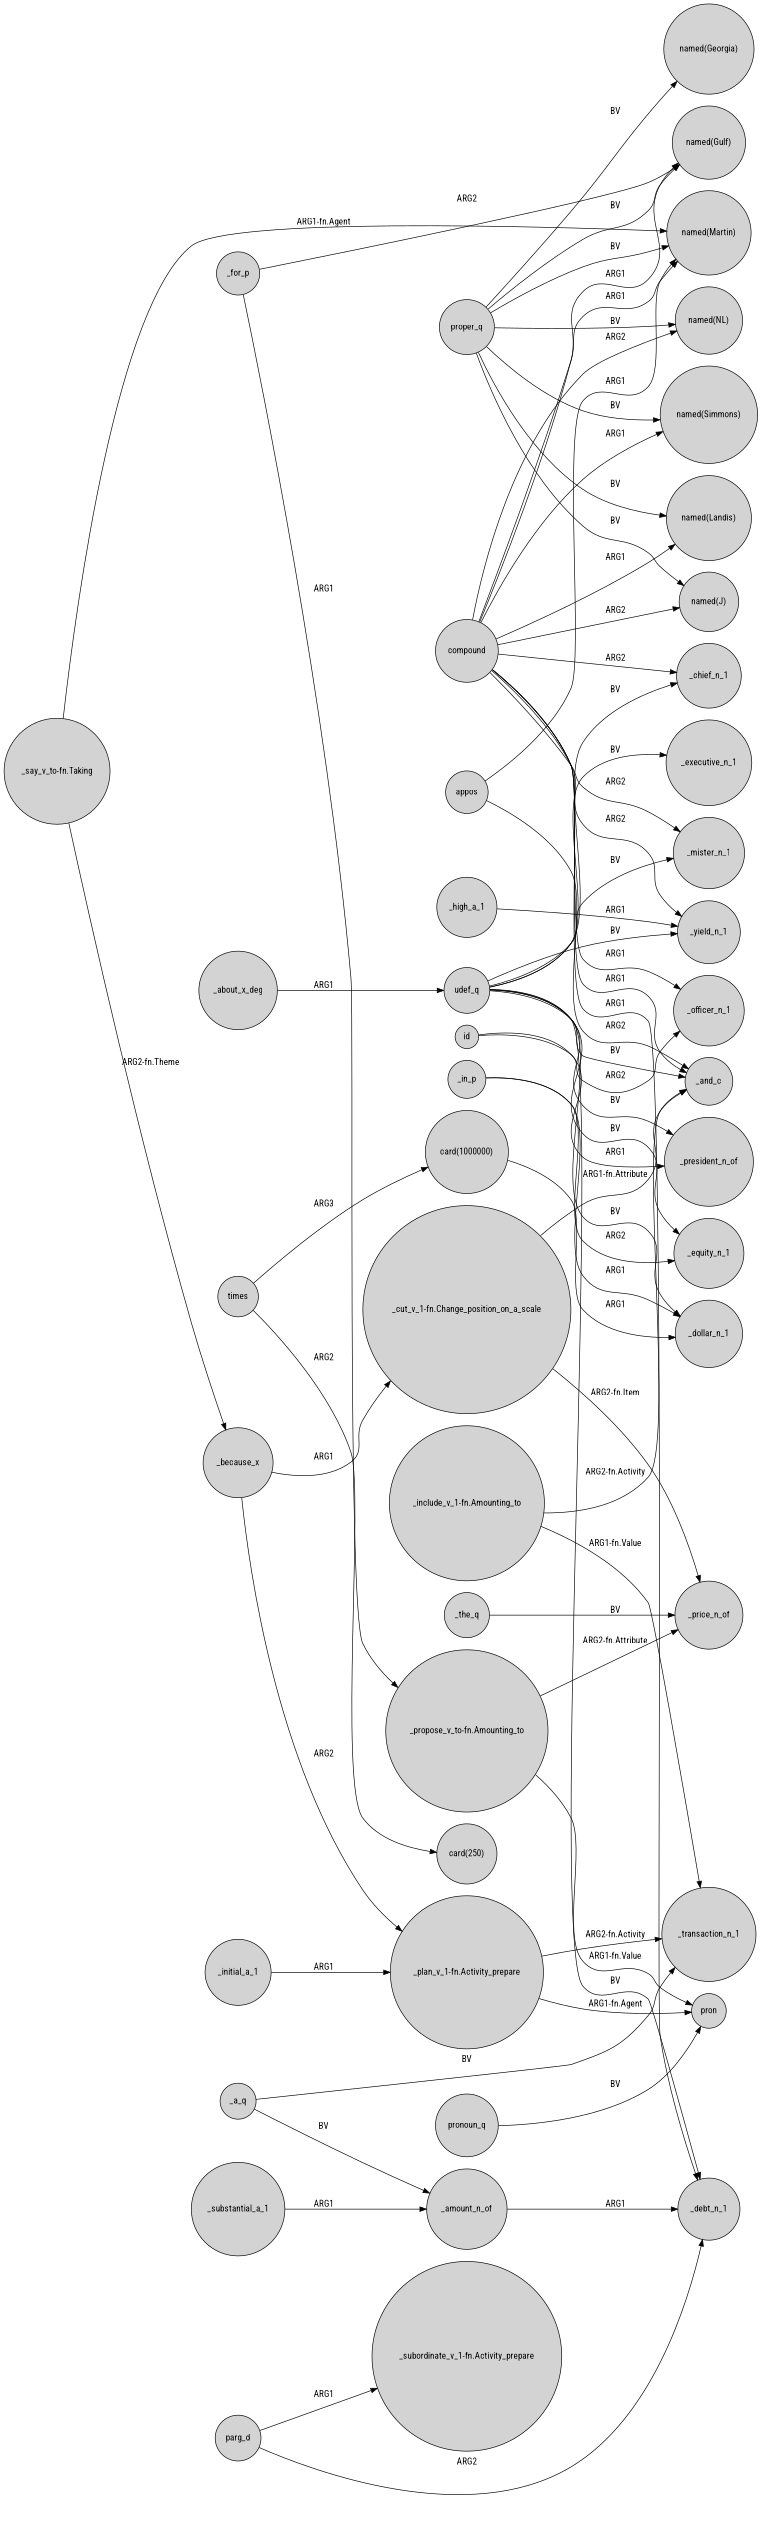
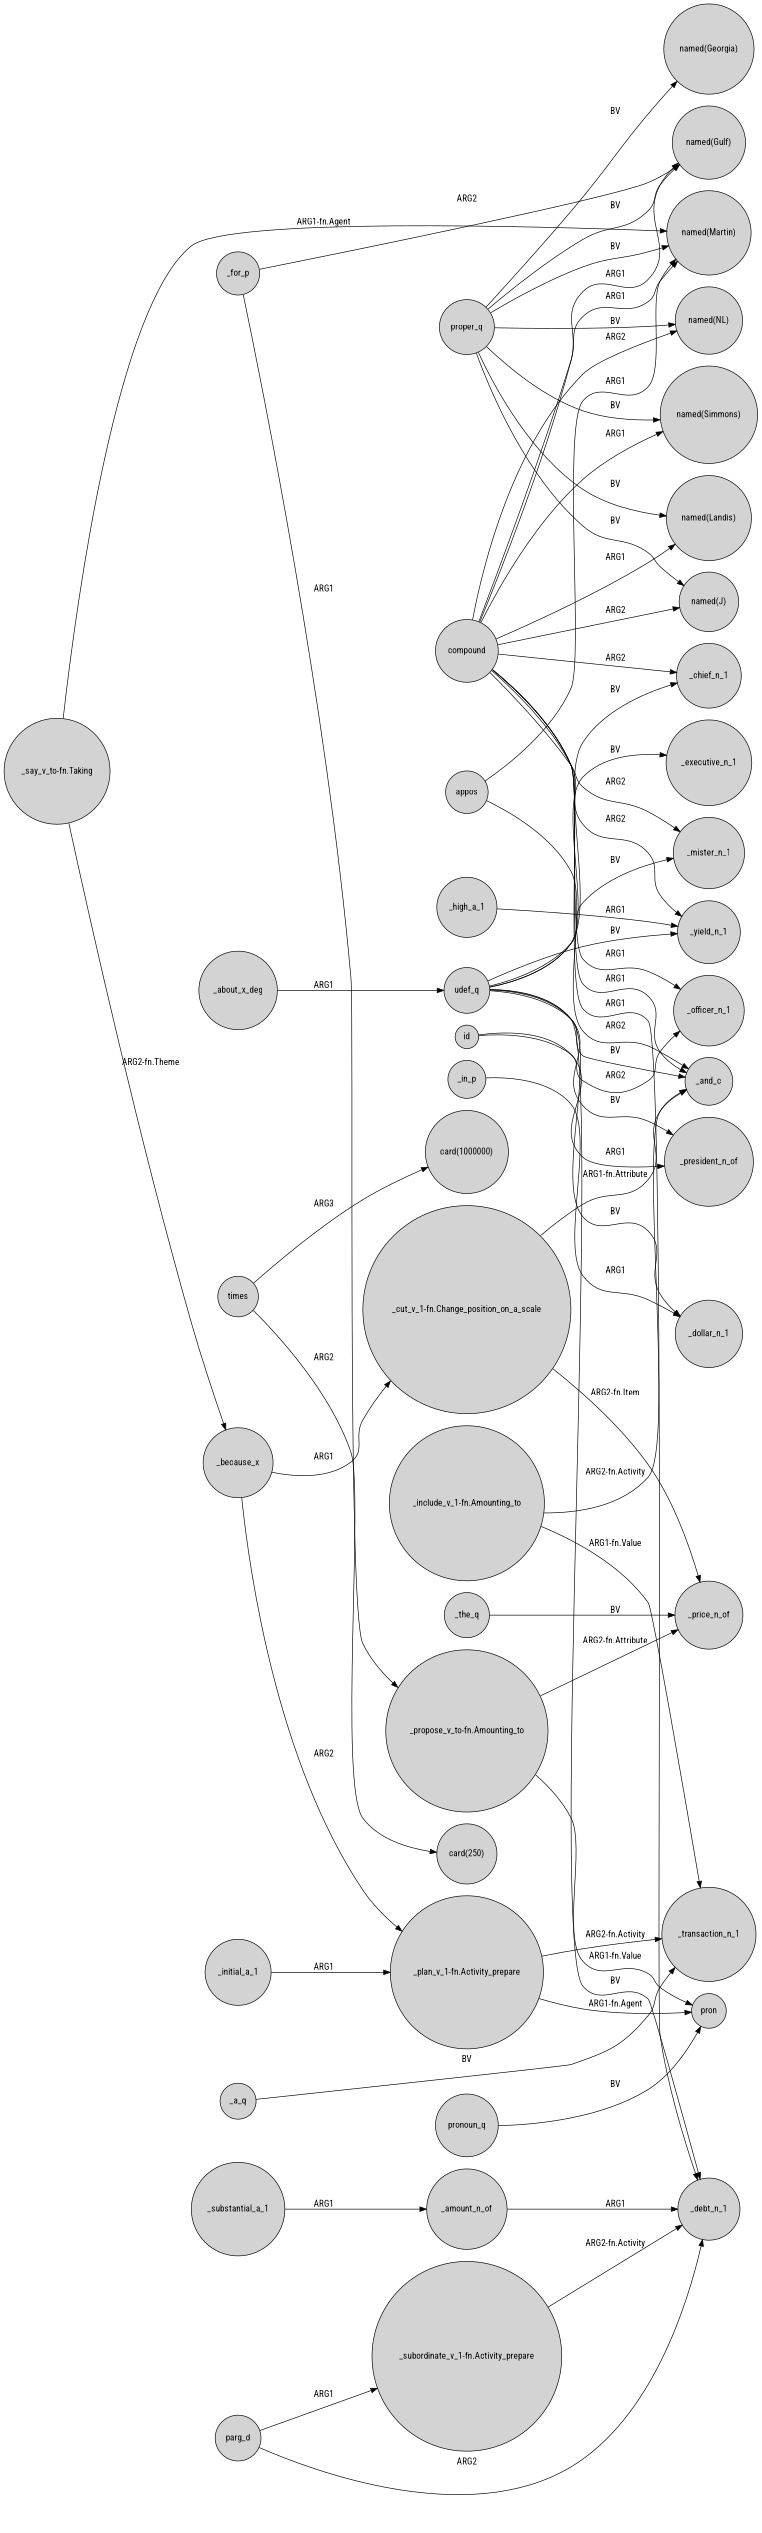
  digraph {
    fontname="Roboto Condensed"
    rankdir=LR
    node [fontname="Roboto Condensed" shape=circle style=filled]
    edge [fontname="Roboto Condensed"]
    "_cut_v_1-fn.Change_position_on_a_scale"
    _price_n_of
    _and_c
    udef_q
    _president_n_of
    _chief_n_1
    _debt_n_1
    _dollar_n_1
    _executive_n_1
    _yield_n_1
-   _equity_n_1
    _mister_n_1
    appos
    "named(Martin)"
    compound
    _officer_n_1
    "named(Landis)"
    "named(J)"
    "named(Gulf)"
    "named(Simmons)"
    "named(NL)"
    "_say_v_to-fn.Taking"
    _because_x
    "_plan_v_1-fn.Activity_prepare"
    _amount_n_of
    _a_q
    _transaction_n_1
    "_propose_v_to-fn.Amounting_to"
    pron
    parg_d
    "_subordinate_v_1-fn.Activity_prepare"
    "_include_v_1-fn.Amounting_to"
    _for_p
    _in_p
    _substantial_a_1
    _about_x_deg
    proper_q
    "named(Georgia)"
    times
    "card(1000000)"
    "card(250)"
    _high_a_1
    id
    _the_q
    pronoun_q
    _initial_a_1
    "_cut_v_1-fn.Change_position_on_a_scale" -> _price_n_of [label="ARG2-fn.Item"]
    "_cut_v_1-fn.Change_position_on_a_scale" -> _and_c [label="ARG1-fn.Attribute"]
    udef_q -> _and_c [label=BV]
    udef_q -> _president_n_of [label=BV]
    udef_q -> _chief_n_1 [label=BV]
    udef_q -> _debt_n_1 [label=BV]
    udef_q -> _dollar_n_1 [label=BV]
    udef_q -> _executive_n_1 [label=BV]
    udef_q -> _yield_n_1 [label=BV]
-   udef_q -> _equity_n_1 [label=BV]
    udef_q -> _mister_n_1 [label=BV]
    appos -> _and_c [label=ARG2]
    appos -> "named(Martin)" [label=ARG1]
    compound -> _and_c [label=ARG1]
    compound -> _chief_n_1 [label=ARG2]
    compound -> _debt_n_1 [label=ARG1]
    compound -> _yield_n_1 [label=ARG2]
    compound -> _mister_n_1 [label=ARG2]
    compound -> "named(Martin)" [label=ARG1]
    compound -> _officer_n_1 [label=ARG1]
    compound -> "named(Landis)" [label=ARG1]
    compound -> "named(J)" [label=ARG2]
    compound -> "named(Gulf)" [label=ARG1]
    compound -> "named(Simmons)" [label=ARG1]
    compound -> "named(NL)" [label=ARG2]
    "_say_v_to-fn.Taking" -> "named(Martin)" [label="ARG1-fn.Agent"]
    "_say_v_to-fn.Taking" -> _because_x [label="ARG2-fn.Theme"]
    _because_x -> "_cut_v_1-fn.Change_position_on_a_scale" [label=ARG1]
    _because_x -> "_plan_v_1-fn.Activity_prepare" [label=ARG2]
    "_plan_v_1-fn.Activity_prepare" -> _transaction_n_1 [label="ARG2-fn.Activity"]
    "_plan_v_1-fn.Activity_prepare" -> pron [label="ARG1-fn.Agent"]
    _amount_n_of -> _debt_n_1 [label=ARG1]
-   _a_q -> _amount_n_of [label=BV]
    _a_q -> _transaction_n_1 [label=BV]
    "_propose_v_to-fn.Amounting_to" -> _price_n_of [label="ARG2-fn.Attribute"]
    "_propose_v_to-fn.Amounting_to" -> pron [label="ARG1-fn.Value"]
    parg_d -> _debt_n_1 [label=ARG2]
    parg_d -> "_subordinate_v_1-fn.Activity_prepare" [label=ARG1]
+   "_subordinate_v_1-fn.Activity_prepare" -> _debt_n_1 [label="ARG2-fn.Activity"]
    "_include_v_1-fn.Amounting_to" -> _and_c [label="ARG2-fn.Activity"]
    "_include_v_1-fn.Amounting_to" -> _transaction_n_1 [label="ARG1-fn.Value"]
    _for_p -> "named(Gulf)" [label=ARG2]
    _for_p -> "_propose_v_to-fn.Amounting_to" [label=ARG1]
    _in_p -> _dollar_n_1 [label=ARG1]
-   _in_p -> _equity_n_1 [label=ARG2]
    _substantial_a_1 -> _amount_n_of [label=ARG1]
    _about_x_deg -> udef_q [label=ARG1]
    proper_q -> "named(Martin)" [label=BV]
    proper_q -> "named(Landis)" [label=BV]
    proper_q -> "named(J)" [label=BV]
    proper_q -> "named(Gulf)" [label=BV]
    proper_q -> "named(Simmons)" [label=BV]
    proper_q -> "named(NL)" [label=BV]
    proper_q -> "named(Georgia)" [label=BV]
    times -> "card(1000000)" [label=ARG3]
    times -> "card(250)" [label=ARG2]
-   "card(1000000)" -> _dollar_n_1 [label=ARG1]
    _high_a_1 -> _yield_n_1 [label=ARG1]
    id -> _president_n_of [label=ARG1]
    id -> _officer_n_1 [label=ARG2]
    _the_q -> _price_n_of [label=BV]
    pronoun_q -> pron [label=BV]
    _initial_a_1 -> "_plan_v_1-fn.Activity_prepare" [label=ARG1]
  }
